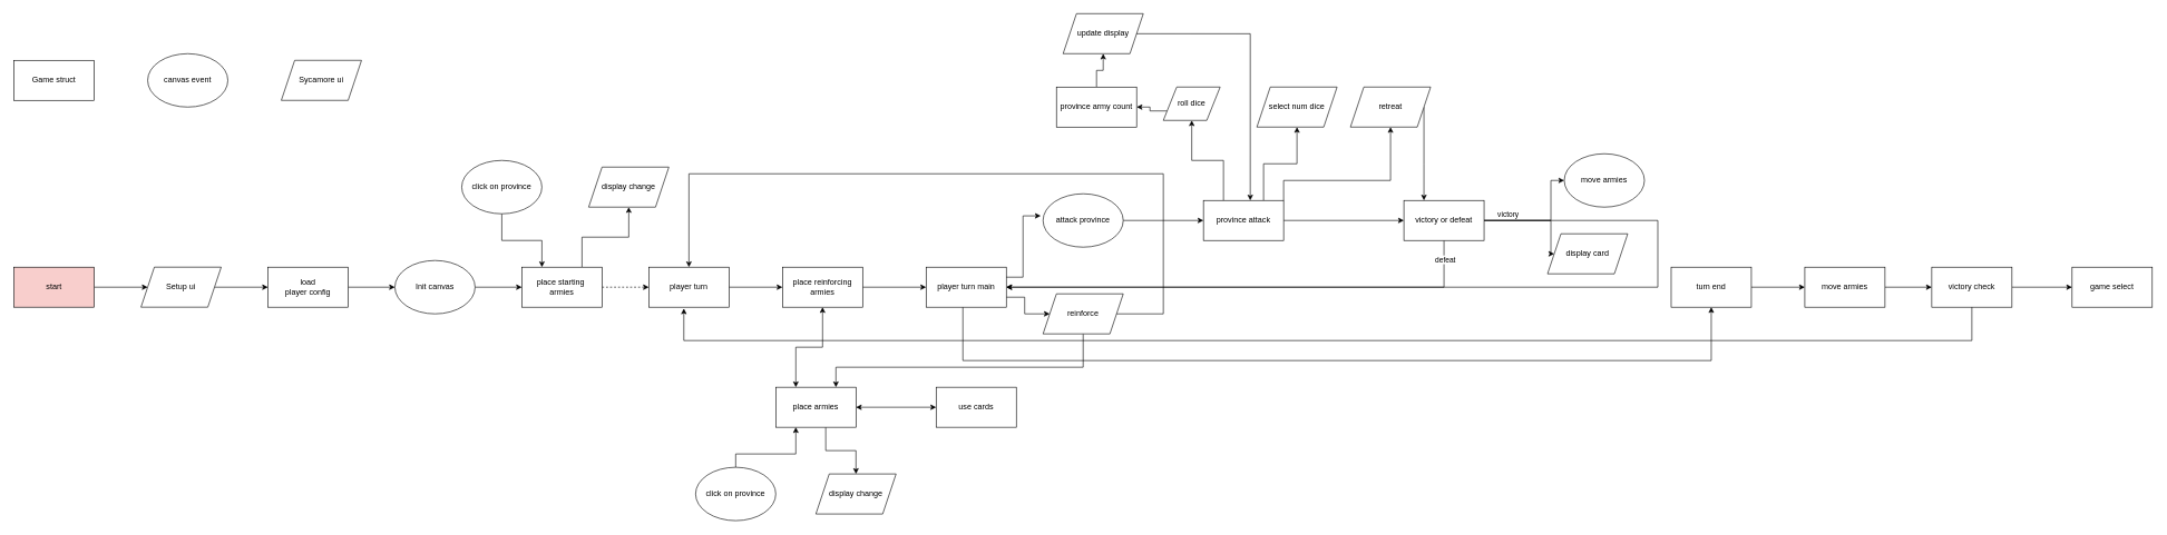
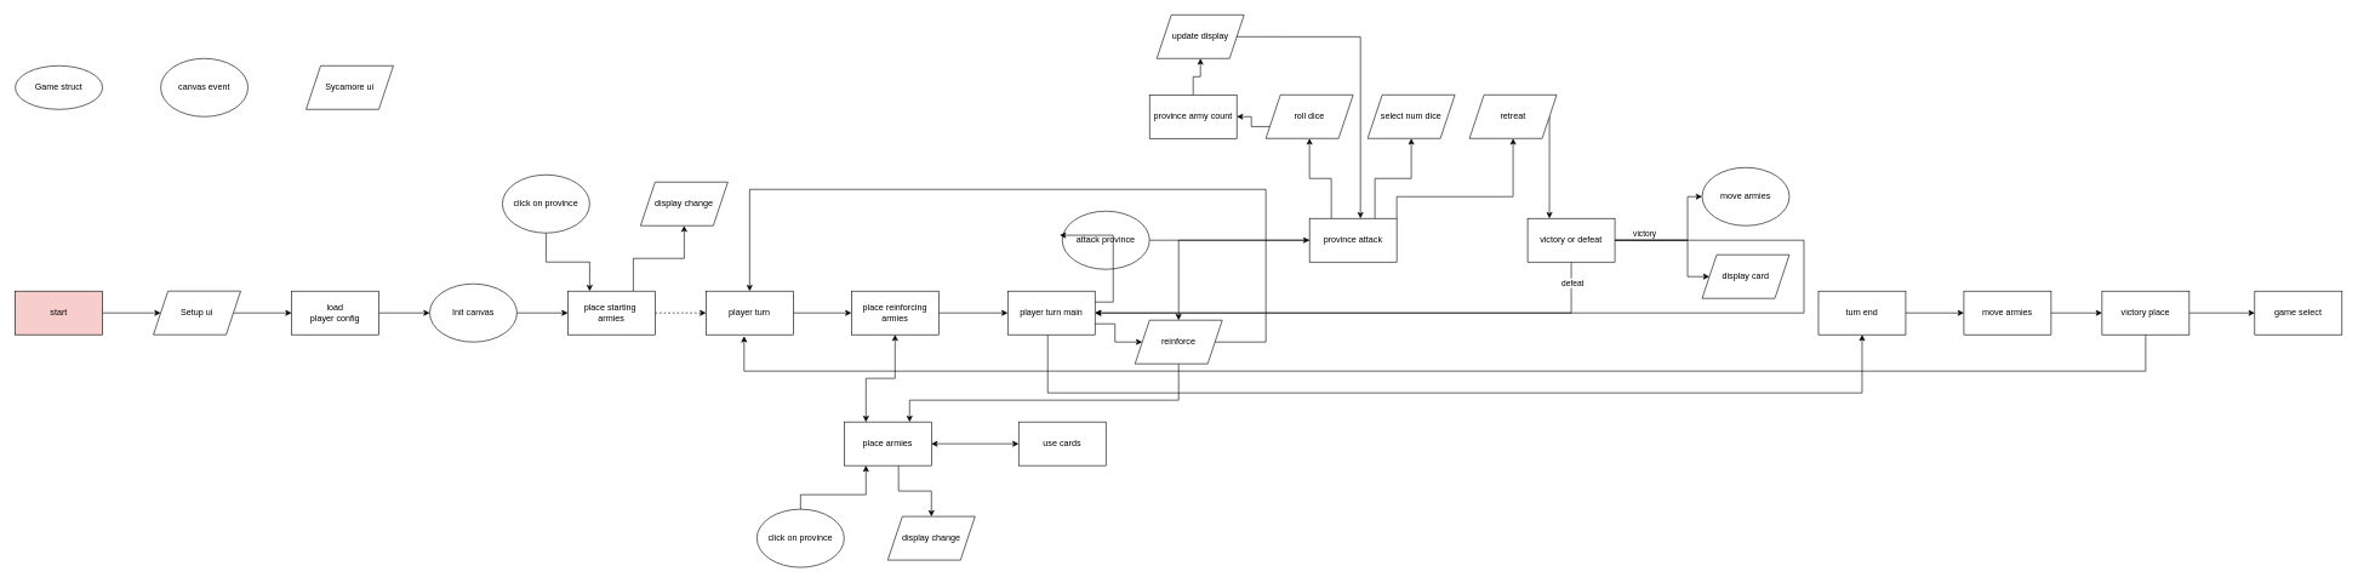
  <mxCell id="0" />
  <mxCell id="1" parent="0" />
  <mxCell id="2" value="canvas event" style="ellipse;whiteSpace=wrap;html=1;" vertex="1" parent="1"><mxGeometry x="220" y="80" width="120" height="80" as="geometry" /></mxCell>
  <mxCell id="3" value="&lt;div&gt;Sycamore ui&lt;/div&gt;" style="shape=parallelogram;perimeter=parallelogramPerimeter;whiteSpace=wrap;html=1;fixedSize=1;" vertex="1" parent="1"><mxGeometry x="420" y="90" width="120" height="60" as="geometry" /></mxCell>
- <mxCell id="4" value="Game struct" style="rounded=0;whiteSpace=wrap;html=1;" vertex="1" parent="1"><mxGeometry x="20" y="90" width="120" height="60" as="geometry" /></mxCell>
+ <mxCell id="4" value="Game struct" style="ellipse;whiteSpace=wrap;html=1;" vertex="1" parent="1"><mxGeometry x="20" y="90" width="120" height="60" as="geometry" /></mxCell>
  <mxCell id="5" style="edgeStyle=orthogonalEdgeStyle;rounded=0;orthogonalLoop=1;jettySize=auto;html=1;" edge="1" parent="1" source="6" target="8"><mxGeometry relative="1" as="geometry" /></mxCell>
  <mxCell id="6" value="start" style="rounded=0;whiteSpace=wrap;html=1;fillColor=#f8cecc;" vertex="1" parent="1"><mxGeometry x="20" y="400" width="120" height="60" as="geometry" /></mxCell>
  <mxCell id="7" value="" style="edgeStyle=orthogonalEdgeStyle;rounded=0;orthogonalLoop=1;jettySize=auto;html=1;" edge="1" parent="1" source="8" target="10"><mxGeometry relative="1" as="geometry" /></mxCell>
  <mxCell id="8" value="Setup ui" style="shape=parallelogram;perimeter=parallelogramPerimeter;whiteSpace=wrap;html=1;fixedSize=1;" vertex="1" parent="1"><mxGeometry x="210" y="400" width="120" height="60" as="geometry" /></mxCell>
  <mxCell id="9" style="edgeStyle=orthogonalEdgeStyle;rounded=0;orthogonalLoop=1;jettySize=auto;html=1;entryX=0;entryY=0.5;entryDx=0;entryDy=0;" edge="1" parent="1" source="10" target="12"><mxGeometry relative="1" as="geometry" /></mxCell>
  <mxCell id="10" value="&lt;div&gt;load&lt;/div&gt;&lt;div&gt;player config&lt;br&gt;&lt;/div&gt;" style="rounded=0;whiteSpace=wrap;html=1;" vertex="1" parent="1"><mxGeometry x="400" y="400" width="120" height="60" as="geometry" /></mxCell>
  <mxCell id="11" style="edgeStyle=orthogonalEdgeStyle;rounded=0;orthogonalLoop=1;jettySize=auto;html=1;" edge="1" parent="1" source="12" target="15"><mxGeometry relative="1" as="geometry" /></mxCell>
  <mxCell id="12" value="Init canvas" style="ellipse;whiteSpace=wrap;html=1;" vertex="1" parent="1"><mxGeometry x="590" y="390" width="120" height="80" as="geometry" /></mxCell>
  <mxCell id="13" style="edgeStyle=orthogonalEdgeStyle;rounded=0;orthogonalLoop=1;jettySize=auto;html=1;exitX=0.75;exitY=0;exitDx=0;exitDy=0;" edge="1" parent="1" source="15" target="16"><mxGeometry relative="1" as="geometry" /></mxCell>
  <mxCell id="14" style="edgeStyle=orthogonalEdgeStyle;rounded=0;orthogonalLoop=1;jettySize=auto;html=1;entryX=0;entryY=0.5;entryDx=0;entryDy=0;dashed=1;" edge="1" parent="1" source="15" target="27"><mxGeometry relative="1" as="geometry" /></mxCell>
  <mxCell id="15" value="&lt;div&gt;place starting&amp;nbsp;&lt;/div&gt;&lt;div&gt;armies&lt;/div&gt;" style="rounded=0;whiteSpace=wrap;html=1;" vertex="1" parent="1"><mxGeometry x="780" y="400" width="120" height="60" as="geometry" /></mxCell>
  <mxCell id="16" value="display change" style="shape=parallelogram;perimeter=parallelogramPerimeter;whiteSpace=wrap;html=1;fixedSize=1;" vertex="1" parent="1"><mxGeometry x="880" y="250" width="120" height="60" as="geometry" /></mxCell>
  <mxCell id="17" style="edgeStyle=orthogonalEdgeStyle;rounded=0;orthogonalLoop=1;jettySize=auto;html=1;entryX=0.25;entryY=0;entryDx=0;entryDy=0;" edge="1" parent="1" source="18" target="15"><mxGeometry relative="1" as="geometry" /></mxCell>
  <mxCell id="18" value="click on province" style="ellipse;whiteSpace=wrap;html=1;" vertex="1" parent="1"><mxGeometry x="690" y="240" width="120" height="80" as="geometry" /></mxCell>
  <mxCell id="19" style="edgeStyle=orthogonalEdgeStyle;rounded=0;orthogonalLoop=1;jettySize=auto;html=1;exitX=1;exitY=0.5;exitDx=0;exitDy=0;entryX=0;entryY=0.5;entryDx=0;entryDy=0;" edge="1" parent="1" source="20" target="44"><mxGeometry relative="1" as="geometry" /></mxCell>
- <mxCell id="20" value="attack province" style="ellipse;whiteSpace=wrap;html=1;" vertex="1" parent="1"><mxGeometry x="1560" y="290" width="120" height="80" as="geometry" /></mxCell>
+ <mxCell id="20" value="attack province" style="ellipse;whiteSpace=wrap;html=1;" vertex="1" parent="1"><mxGeometry x="1460" y="290" width="120" height="80" as="geometry" /></mxCell>
  <mxCell id="21" style="edgeStyle=orthogonalEdgeStyle;rounded=0;orthogonalLoop=1;jettySize=auto;html=1;entryX=0.75;entryY=0;entryDx=0;entryDy=0;" edge="1" parent="1" source="23" target="30"><mxGeometry relative="1" as="geometry"><Array as="points"><mxPoint x="1620" y="550" /><mxPoint x="1250" y="550" /></Array></mxGeometry></mxCell>
  <mxCell id="22" style="edgeStyle=orthogonalEdgeStyle;rounded=0;orthogonalLoop=1;jettySize=auto;html=1;entryX=0.5;entryY=0;entryDx=0;entryDy=0;" edge="1" parent="1" source="23" target="27"><mxGeometry relative="1" as="geometry"><Array as="points"><mxPoint x="1740" y="470" /><mxPoint x="1740" y="260" /><mxPoint x="1030" y="260" /></Array></mxGeometry></mxCell>
  <mxCell id="23" value="reinforce" style="shape=parallelogram;perimeter=parallelogramPerimeter;whiteSpace=wrap;html=1;fixedSize=1;" vertex="1" parent="1"><mxGeometry x="1560" y="440" width="120" height="60" as="geometry" /></mxCell>
  <mxCell id="24" style="edgeStyle=orthogonalEdgeStyle;rounded=0;orthogonalLoop=1;jettySize=auto;html=1;entryX=1;entryY=0.5;entryDx=0;entryDy=0;startArrow=classic;startFill=1;" edge="1" parent="1" source="25" target="30"><mxGeometry relative="1" as="geometry" /></mxCell>
  <mxCell id="25" value="use cards" style="rounded=0;whiteSpace=wrap;html=1;" vertex="1" parent="1"><mxGeometry x="1400" y="580" width="120" height="60" as="geometry" /></mxCell>
  <mxCell id="26" style="edgeStyle=orthogonalEdgeStyle;rounded=0;orthogonalLoop=1;jettySize=auto;html=1;entryX=0;entryY=0.5;entryDx=0;entryDy=0;" edge="1" parent="1" source="27" target="36"><mxGeometry relative="1" as="geometry" /></mxCell>
  <mxCell id="27" value="player turn" style="rounded=0;whiteSpace=wrap;html=1;" vertex="1" parent="1"><mxGeometry x="970" y="400" width="120" height="60" as="geometry" /></mxCell>
  <mxCell id="28" value="game select " style="rounded=0;whiteSpace=wrap;html=1;" vertex="1" parent="1"><mxGeometry x="3100" y="400" width="120" height="60" as="geometry" /></mxCell>
  <mxCell id="29" style="edgeStyle=orthogonalEdgeStyle;rounded=0;orthogonalLoop=1;jettySize=auto;html=1;exitX=0.623;exitY=1.003;exitDx=0;exitDy=0;exitPerimeter=0;" edge="1" parent="1" source="30" target="31"><mxGeometry relative="1" as="geometry" /></mxCell>
  <mxCell id="30" value="place armies" style="rounded=0;whiteSpace=wrap;html=1;" vertex="1" parent="1"><mxGeometry x="1160" y="580" width="120" height="60" as="geometry" /></mxCell>
  <mxCell id="31" value="display change" style="shape=parallelogram;perimeter=parallelogramPerimeter;whiteSpace=wrap;html=1;fixedSize=1;" vertex="1" parent="1"><mxGeometry x="1220" y="710" width="120" height="60" as="geometry" /></mxCell>
  <mxCell id="32" style="edgeStyle=orthogonalEdgeStyle;rounded=0;orthogonalLoop=1;jettySize=auto;html=1;entryX=0.25;entryY=1;entryDx=0;entryDy=0;" edge="1" parent="1" source="33" target="30"><mxGeometry relative="1" as="geometry"><Array as="points"><mxPoint x="1100" y="680" /><mxPoint x="1190" y="680" /></Array></mxGeometry></mxCell>
  <mxCell id="33" value="click on province" style="ellipse;whiteSpace=wrap;html=1;" vertex="1" parent="1"><mxGeometry x="1040" y="700" width="120" height="80" as="geometry" /></mxCell>
  <mxCell id="34" style="edgeStyle=orthogonalEdgeStyle;rounded=0;orthogonalLoop=1;jettySize=auto;html=1;exitX=0.5;exitY=1;exitDx=0;exitDy=0;entryX=0.25;entryY=0;entryDx=0;entryDy=0;startArrow=classic;startFill=1;" edge="1" parent="1" source="36" target="30"><mxGeometry relative="1" as="geometry" /></mxCell>
  <mxCell id="35" style="edgeStyle=orthogonalEdgeStyle;rounded=0;orthogonalLoop=1;jettySize=auto;html=1;" edge="1" parent="1" source="36" target="47"><mxGeometry relative="1" as="geometry" /></mxCell>
  <mxCell id="36" value="place reinforcing armies" style="rounded=0;whiteSpace=wrap;html=1;" vertex="1" parent="1"><mxGeometry x="1170" y="400" width="120" height="60" as="geometry" /></mxCell>
  <mxCell id="37" style="edgeStyle=orthogonalEdgeStyle;rounded=0;orthogonalLoop=1;jettySize=auto;html=1;" edge="1" parent="1"><mxGeometry relative="1" as="geometry"><mxPoint x="1670" y="50.059" as="sourcePoint" /><mxPoint x="1870.079" y="300" as="targetPoint" /><Array as="points"><mxPoint x="1870.02" y="50" /></Array></mxGeometry></mxCell>
  <mxCell id="38" value="update display" style="shape=parallelogram;perimeter=parallelogramPerimeter;whiteSpace=wrap;html=1;fixedSize=1;" vertex="1" parent="1"><mxGeometry x="1590" y="20" width="120" height="60" as="geometry" /></mxCell>
  <mxCell id="39" value="move armies" style="ellipse;whiteSpace=wrap;html=1;" vertex="1" parent="1"><mxGeometry x="2340" y="230" width="120" height="80" as="geometry" /></mxCell>
  <mxCell id="40" style="edgeStyle=orthogonalEdgeStyle;rounded=0;orthogonalLoop=1;jettySize=auto;html=1;exitX=0.25;exitY=0;exitDx=0;exitDy=0;" edge="1" parent="1" source="44" target="50"><mxGeometry relative="1" as="geometry" /></mxCell>
  <mxCell id="41" style="edgeStyle=orthogonalEdgeStyle;rounded=0;orthogonalLoop=1;jettySize=auto;html=1;exitX=0.75;exitY=0;exitDx=0;exitDy=0;" edge="1" parent="1" source="44" target="51"><mxGeometry relative="1" as="geometry" /></mxCell>
  <mxCell id="42" style="edgeStyle=orthogonalEdgeStyle;rounded=0;orthogonalLoop=1;jettySize=auto;html=1;exitX=1;exitY=0;exitDx=0;exitDy=0;" edge="1" parent="1" source="44" target="67"><mxGeometry relative="1" as="geometry"><Array as="points"><mxPoint x="1920" y="270" /><mxPoint x="2080" y="270" /></Array></mxGeometry></mxCell>
- <mxCell id="43" style="edgeStyle=orthogonalEdgeStyle;rounded=0;orthogonalLoop=1;jettySize=auto;html=1;" edge="1" parent="1" source="44" target="62"><mxGeometry relative="1" as="geometry" /></mxCell>
+ <mxCell id="43" style="edgeStyle=orthogonalEdgeStyle;rounded=0;orthogonalLoop=1;jettySize=auto;html=1;" edge="1" parent="1" source="44" target="23"><mxGeometry relative="1" as="geometry" /></mxCell>
  <mxCell id="44" value="province attack" style="rounded=0;whiteSpace=wrap;html=1;" vertex="1" parent="1"><mxGeometry x="1800" y="300" width="120" height="60" as="geometry" /></mxCell>
  <mxCell id="45" style="edgeStyle=orthogonalEdgeStyle;rounded=0;orthogonalLoop=1;jettySize=auto;html=1;exitX=1;exitY=0.75;exitDx=0;exitDy=0;entryX=0;entryY=0.5;entryDx=0;entryDy=0;" edge="1" parent="1" source="47" target="23"><mxGeometry relative="1" as="geometry" /></mxCell>
  <mxCell id="46" style="edgeStyle=orthogonalEdgeStyle;rounded=0;orthogonalLoop=1;jettySize=auto;html=1;" edge="1" parent="1" source="47" target="55"><mxGeometry relative="1" as="geometry"><Array as="points"><mxPoint x="1440" y="540" /><mxPoint x="2560" y="540" /></Array></mxGeometry></mxCell>
  <mxCell id="47" value="player turn main" style="rounded=0;whiteSpace=wrap;html=1;" vertex="1" parent="1"><mxGeometry x="1385" y="400" width="120" height="60" as="geometry" /></mxCell>
  <mxCell id="48" style="edgeStyle=orthogonalEdgeStyle;rounded=0;orthogonalLoop=1;jettySize=auto;html=1;exitX=1;exitY=0.25;exitDx=0;exitDy=0;entryX=-0.029;entryY=0.414;entryDx=0;entryDy=0;entryPerimeter=0;" edge="1" parent="1" source="47" target="20"><mxGeometry relative="1" as="geometry"><Array as="points"><mxPoint x="1530" y="415" /><mxPoint x="1530" y="323" /></Array></mxGeometry></mxCell>
  <mxCell id="49" style="edgeStyle=orthogonalEdgeStyle;rounded=0;orthogonalLoop=1;jettySize=auto;html=1;exitX=0;exitY=0.75;exitDx=0;exitDy=0;entryX=1;entryY=0.5;entryDx=0;entryDy=0;" edge="1" parent="1" source="50" target="65"><mxGeometry relative="1" as="geometry" /></mxCell>
- <mxCell id="50" value="roll dice" style="shape=parallelogram;perimeter=parallelogramPerimeter;whiteSpace=wrap;html=1;fixedSize=1;" vertex="1" parent="1"><mxGeometry x="1740" y="130" width="85" height="50" as="geometry" /></mxCell>
+ <mxCell id="50" value="roll dice" style="shape=parallelogram;perimeter=parallelogramPerimeter;whiteSpace=wrap;html=1;fixedSize=1;" vertex="1" parent="1"><mxGeometry x="1740" y="130" width="120" height="60" as="geometry" /></mxCell>
  <mxCell id="51" value="select num dice" style="shape=parallelogram;perimeter=parallelogramPerimeter;whiteSpace=wrap;html=1;fixedSize=1;" vertex="1" parent="1"><mxGeometry x="1880" y="130" width="120" height="60" as="geometry" /></mxCell>
  <mxCell id="52" style="edgeStyle=orthogonalEdgeStyle;rounded=0;orthogonalLoop=1;jettySize=auto;html=1;" edge="1" parent="1" source="53" target="28"><mxGeometry relative="1" as="geometry" /></mxCell>
- <mxCell id="53" value="victory check" style="rounded=0;whiteSpace=wrap;html=1;" vertex="1" parent="1"><mxGeometry x="2890" y="400" width="120" height="60" as="geometry" /></mxCell>
+ <mxCell id="53" value="victory place" style="rounded=0;whiteSpace=wrap;html=1;" vertex="1" parent="1"><mxGeometry x="2890" y="400" width="120" height="60" as="geometry" /></mxCell>
  <mxCell id="54" style="edgeStyle=orthogonalEdgeStyle;rounded=0;orthogonalLoop=1;jettySize=auto;html=1;" edge="1" parent="1" source="55" target="70"><mxGeometry relative="1" as="geometry" /></mxCell>
  <mxCell id="55" value="turn end" style="rounded=0;whiteSpace=wrap;html=1;" vertex="1" parent="1"><mxGeometry x="2500" y="400" width="120" height="60" as="geometry" /></mxCell>
  <mxCell id="56" style="edgeStyle=orthogonalEdgeStyle;rounded=0;orthogonalLoop=1;jettySize=auto;html=1;entryX=1;entryY=0.5;entryDx=0;entryDy=0;" edge="1" parent="1" source="62" target="47"><mxGeometry relative="1" as="geometry"><Array as="points"><mxPoint x="2160" y="430" /></Array></mxGeometry></mxCell>
  <mxCell id="57" value="defeat" style="edgeLabel;html=1;align=center;verticalAlign=middle;resizable=0;points=[];" vertex="1" connectable="0" parent="56"><mxGeometry x="-0.923" y="1" relative="1" as="geometry"><mxPoint as="offset" /></mxGeometry></mxCell>
  <mxCell id="58" style="edgeStyle=orthogonalEdgeStyle;rounded=0;orthogonalLoop=1;jettySize=auto;html=1;entryX=0;entryY=0.5;entryDx=0;entryDy=0;" edge="1" parent="1" source="62" target="39"><mxGeometry relative="1" as="geometry"><Array as="points"><mxPoint x="2320" y="330" /><mxPoint x="2320" y="270" /></Array></mxGeometry></mxCell>
  <mxCell id="59" style="edgeStyle=orthogonalEdgeStyle;rounded=0;orthogonalLoop=1;jettySize=auto;html=1;entryX=0;entryY=0.5;entryDx=0;entryDy=0;" edge="1" parent="1" source="62" target="68"><mxGeometry relative="1" as="geometry"><Array as="points"><mxPoint x="2320" y="330" /><mxPoint x="2320" y="380" /></Array></mxGeometry></mxCell>
  <mxCell id="60" value="victory" style="edgeLabel;html=1;align=center;verticalAlign=middle;resizable=0;points=[];" vertex="1" connectable="0" parent="59"><mxGeometry x="-0.62" y="-1" relative="1" as="geometry"><mxPoint x="6" y="-11" as="offset" /></mxGeometry></mxCell>
  <mxCell id="61" style="edgeStyle=orthogonalEdgeStyle;rounded=0;orthogonalLoop=1;jettySize=auto;html=1;entryX=1;entryY=0.5;entryDx=0;entryDy=0;" edge="1" parent="1" source="62" target="47"><mxGeometry relative="1" as="geometry"><Array as="points"><mxPoint x="2480" y="330" /><mxPoint x="2480" y="430" /></Array></mxGeometry></mxCell>
  <mxCell id="62" value="victory or defeat" style="rounded=0;whiteSpace=wrap;html=1;" vertex="1" parent="1"><mxGeometry x="2100" y="300" width="120" height="60" as="geometry" /></mxCell>
  <mxCell id="63" style="edgeStyle=orthogonalEdgeStyle;rounded=0;orthogonalLoop=1;jettySize=auto;html=1;entryX=0.437;entryY=1.032;entryDx=0;entryDy=0;entryPerimeter=0;" edge="1" parent="1" source="53" target="27"><mxGeometry relative="1" as="geometry"><Array as="points"><mxPoint x="2950" y="510" /><mxPoint x="1022" y="510" /></Array></mxGeometry></mxCell>
  <mxCell id="64" style="edgeStyle=orthogonalEdgeStyle;rounded=0;orthogonalLoop=1;jettySize=auto;html=1;" edge="1" parent="1" source="65" target="38"><mxGeometry relative="1" as="geometry" /></mxCell>
  <mxCell id="65" value="province army count" style="rounded=0;whiteSpace=wrap;html=1;" vertex="1" parent="1"><mxGeometry x="1580" y="130" width="120" height="60" as="geometry" /></mxCell>
  <mxCell id="66" style="edgeStyle=orthogonalEdgeStyle;rounded=0;orthogonalLoop=1;jettySize=auto;html=1;entryX=0.25;entryY=0;entryDx=0;entryDy=0;" edge="1" parent="1" source="67" target="62"><mxGeometry relative="1" as="geometry"><Array as="points"><mxPoint x="2130" y="245" /></Array></mxGeometry></mxCell>
  <mxCell id="67" value="retreat" style="shape=parallelogram;perimeter=parallelogramPerimeter;whiteSpace=wrap;html=1;fixedSize=1;" vertex="1" parent="1"><mxGeometry x="2020" y="130" width="120" height="60" as="geometry" /></mxCell>
- <mxCell id="68" value="display card" style="shape=parallelogram;perimeter=parallelogramPerimeter;whiteSpace=wrap;html=1;fixedSize=1;" vertex="1" parent="1"><mxGeometry x="2315" y="350" width="120" height="60" as="geometry" /></mxCell>
+ <mxCell id="68" value="display card" style="shape=parallelogram;perimeter=parallelogramPerimeter;whiteSpace=wrap;html=1;fixedSize=1;" vertex="1" parent="1"><mxGeometry x="2340" y="350" width="120" height="60" as="geometry" /></mxCell>
  <mxCell id="69" style="edgeStyle=orthogonalEdgeStyle;rounded=0;orthogonalLoop=1;jettySize=auto;html=1;" edge="1" parent="1" source="70" target="53"><mxGeometry relative="1" as="geometry" /></mxCell>
  <mxCell id="70" value="move armies" style="rounded=0;whiteSpace=wrap;html=1;" vertex="1" parent="1"><mxGeometry x="2700" y="400" width="120" height="60" as="geometry" /></mxCell>
